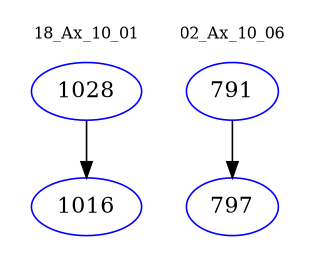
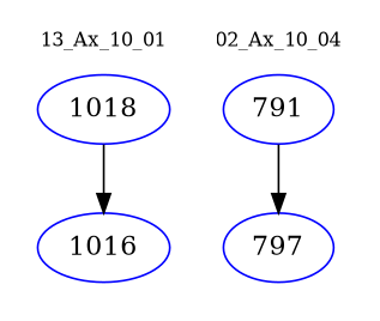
  digraph {
    node [color=blue]
    edge [color=black]
-   n1 [label=1028]
+   n1 [label=1018]
    n2 [label=1016]
    n3 [label=791]
    n4 [label=797]
    subgraph cluster_1 {
      color=white
      fontsize=10
-     label="18_Ax_10_01"
+     label="13_Ax_10_01"
      n1
      n2
    }
    subgraph cluster_2 {
      color=white
      fontsize=10
-     label="02_Ax_10_06"
+     label="02_Ax_10_04"
      n3
      n4
    }
    n1 -> n2
    n3 -> n4
  }
